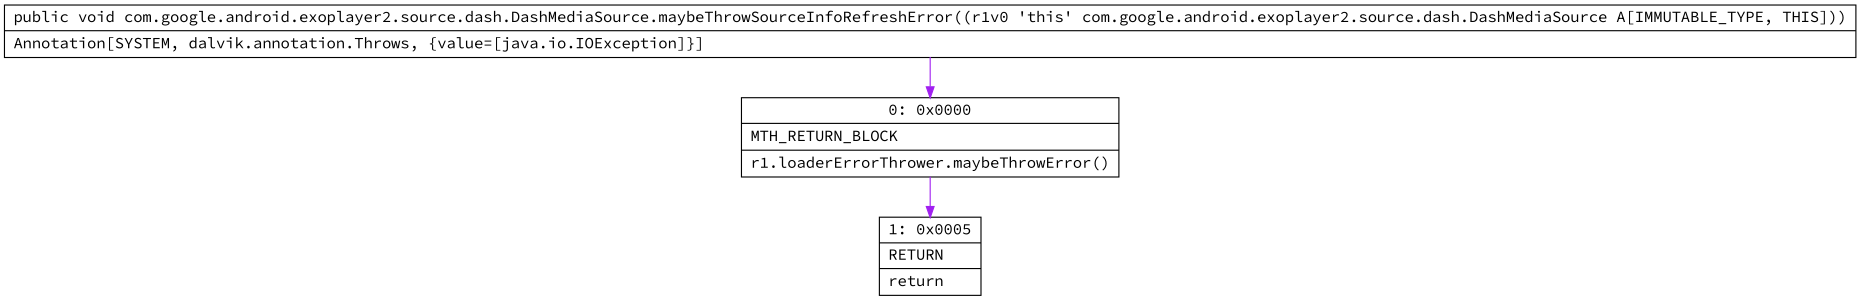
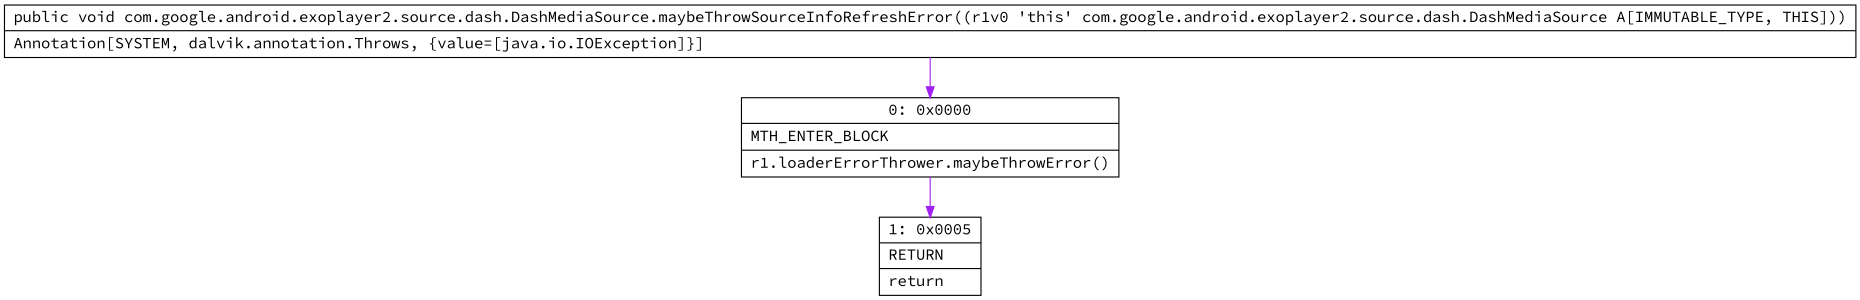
  digraph {
    fontname="Source Code Pro"
    node [shape=record fontname="Source Code Pro"]
    edge [color=purple style=solid fontname="Source Code Pro"]
-   n1 [label="{0\:\ 0x0000|MTH_RETURN_BLOCK\l|r1.loaderErrorThrower.maybeThrowError()\l}"]
+   n1 [label="{0\:\ 0x0000|MTH_ENTER_BLOCK\l|r1.loaderErrorThrower.maybeThrowError()\l}"]
    n2 [label="{1\:\ 0x0005|RETURN\l|return\l}"]
    n3 [label="{public void com.google.android.exoplayer2.source.dash.DashMediaSource.maybeThrowSourceInfoRefreshError((r1v0 'this' com.google.android.exoplayer2.source.dash.DashMediaSource A[IMMUTABLE_TYPE, THIS]))  | Annotation[SYSTEM, dalvik.annotation.Throws, \{value=[java.io.IOException]\}]\l}"]
    n1 -> n2
    n3 -> n1
  }
